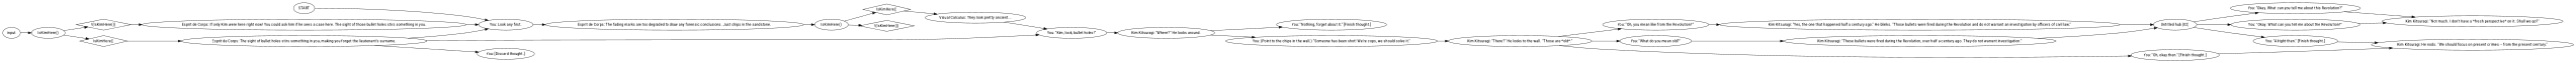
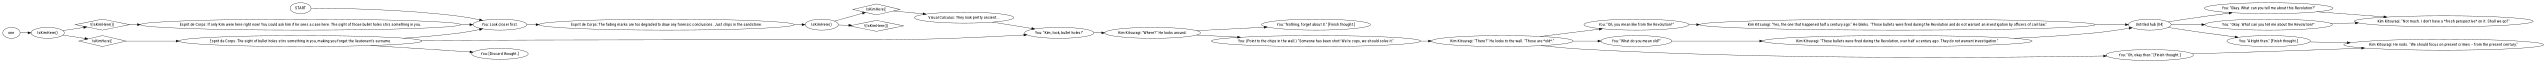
  digraph {
    fontname="Roboto Condensed"
    rankdir=LR
    node [fontname="Roboto Condensed"]
    edge [fontname="Roboto Condensed"]
    n1 [label=START]
-   n2 [label="You: Look any first."]
-   n3 [label=input]
+   n2 [label="You: Look closer first."]
+   n3 [label=one]
    n4 [label="IsKimHere()"]
    n5 [label="IsKimHere()" shape=diamond]
    n6 [label="!(IsKimHere())" shape=diamond]
    n7 [label="Esprit de Corps: If only Kim were here right now! You could ask him if he sees a case here. The sight of those bullet holes stirs something in you."]
    n8 [label="Esprit de Corps: The fading marks are too degraded to draw any forensic conclusions. Just chips in the sandstone."]
    n9 [label="You: \"Okay. What can you tell me about this Revolution?\""]
    n10 [label="Kim Kitsuragi: \"Not much. I don't have a *fresh perspective* on it. Shall we go?\""]
    n11 [label="IsKimHere()"]
    n12 [label="IsKimHere()" shape=diamond]
    n13 [label="!(IsKimHere())" shape=diamond]
    n14 [label="Visual Calculus: They look pretty ancient..."]
    n15 [label="You: \"Kim, look, bullet holes!\""]
    n16 [label="Kim Kitsuragi: \"Where?\" He looks around."]
    n17 [label="Kim Kitsuragi: He nods. \"We should focus on present crimes -- from the present century.\""]
    n18 [label="You: \"Okay. What can you tell me about the Revolution?\""]
    n19 [label="You: \"Alright then.\" [Finish thought.]"]
    n20 [label="Esprit de Corps: The sight of bullet holes stirs something in you, making you forget the lieutenant's surname."]
    n21 [label="You: [Discard thought.]"]
-   n22 [label="Untitled hub (02)"]
+   n22 [label="Untitled hub (04)"]
    n23 [label="You: \"Nothing, forget about it.\" [Finish thought.]"]
    n24 [label="You: \"Oh, you mean like from the Revolution?\""]
    n25 [label="Kim Kitsuragi: \"Yes, the one that happened half a century ago.\" He blinks. \"Those bullets were fired during the Revolution and do not warrant an investigation by officers of civil law.\""]
    n26 [label="Kim Kitsuragi: \"There?\" He looks to the wall. \"Those are *old*.\""]
    n27 [label="You: \"What do you mean old?\""]
    n28 [label="You: \"Oh, okay then.\" [Finish thought.]"]
    n29 [label="Kim Kitsuragi: \"These bullets were fired during the Revolution, over half a century ago. They do not warrant investigation.\""]
    n30 [label="You: (Point to the chips in the wall.) \"Someone has been shot! We're cops, we should solve it.\""]
    n1 -> n2
    n2 -> n8
    n3 -> n4
    n4 -> n5
    n4 -> n6
    n5 -> n20
    n6 -> n7
    n7 -> n2
    n8 -> n11
    n9 -> n10
    n11 -> n12
    n11 -> n13
    n12 -> n14
    n14 -> n15
    n15 -> n16
    n16 -> n23
    n16 -> n30
    n18 -> n10
    n19 -> n17
    n20 -> n2
    n20 -> n15
    n20 -> n21
    n22 -> n9
    n22 -> n18
    n22 -> n19
    n24 -> n25
    n25 -> n22
    n26 -> n24
    n26 -> n27
    n26 -> n28
    n27 -> n29
    n28 -> n17
    n29 -> n22
    n30 -> n26
  }
